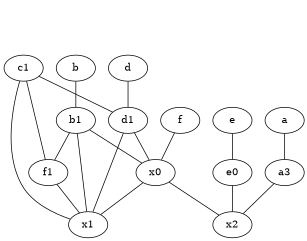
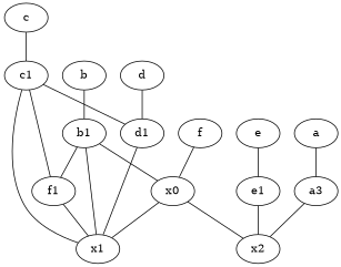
  graph {
    node [labelfontsize=50]
    c1
    x1
    f1
    d1
    x0
+   c
    n7 [label=a3]
    x2
    b1
    b
    d
-   e1 [label=e0]
+   e1
    a
    e
    f
    c1 -- x1
    c1 -- f1
    c1 -- d1
    f1 -- x1
    d1 -- x1
-   d1 -- x0
    x0 -- x1
    x0 -- x2
+   c -- c1
    n7 -- x2
    b1 -- x1
    b1 -- f1
    b1 -- x0
    b -- b1
    d -- d1
    e1 -- x2
    a -- n7
    e -- e1
    f -- x0
  }
